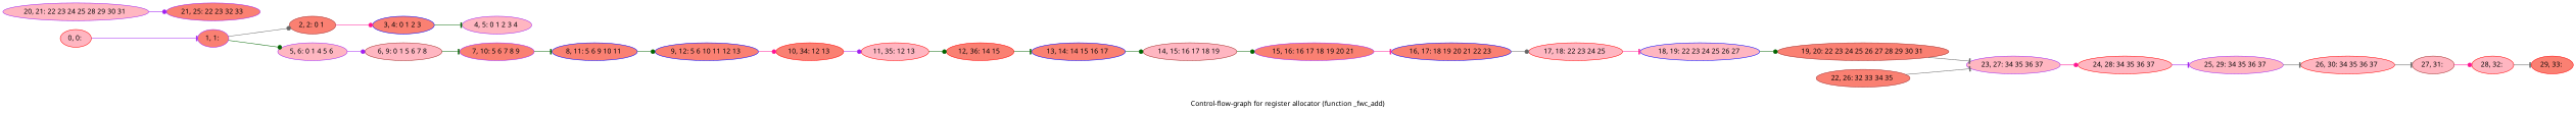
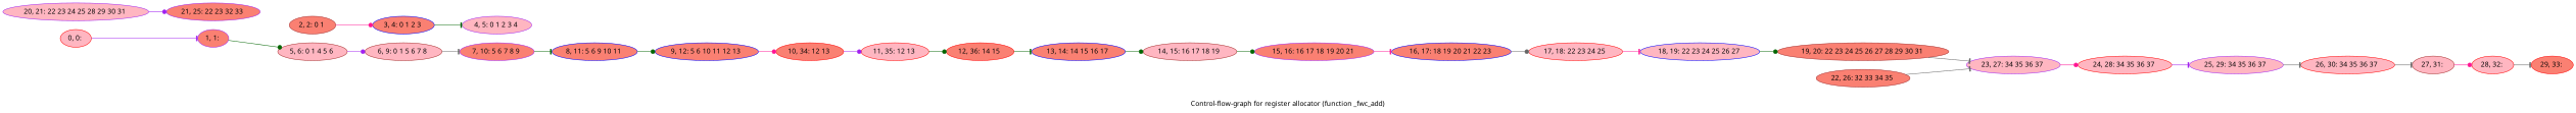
  digraph {
    fontname="Noto Sans"
    label="Control-flow-graph for register allocator (function _fwc_add)"
    rankdir=LR
    node [color=red fillcolor=lightpink fontname="Noto Sans" style=filled]
    edge [arrowhead=dot color=darkgreen fontname="Noto Sans"]
    n1 [label="0, 0: "]
    n2 [color=purple fillcolor=salmon label="1, 1: "]
    n3 [color=brown fillcolor=salmon label="2, 2: 0 1 "]
-   n4 [color=purple label="5, 6: 0 1 4 5 6 "]
+   n4 [color=brown label="5, 6: 0 1 4 5 6 "]
    n5 [color=blue fillcolor=salmon label="3, 4: 0 1 2 3 "]
    n6 [color=purple label="4, 5: 0 1 2 3 4 "]
    n7 [color=brown label="6, 9: 0 1 5 6 7 8 "]
    n8 [color=purple fillcolor=salmon label="7, 10: 5 6 7 8 9 "]
    n9 [color=blue fillcolor=salmon label="8, 11: 5 6 9 10 11 "]
    n10 [color=blue fillcolor=salmon label="9, 12: 5 6 10 11 12 13 "]
    n11 [fillcolor=salmon label="10, 34: 12 13 "]
    n12 [label="11, 35: 12 13 "]
    n13 [fillcolor=salmon label="12, 36: 14 15 "]
    n14 [color=blue fillcolor=salmon label="13, 14: 14 15 16 17 "]
    n15 [color=brown label="14, 15: 16 17 18 19 "]
    n16 [color=purple fillcolor=salmon label="15, 16: 16 17 18 19 20 21 "]
    n17 [color=blue fillcolor=salmon label="16, 17: 18 19 20 21 22 23 "]
    n18 [label="17, 18: 22 23 24 25 "]
    n19 [color=blue label="18, 19: 22 23 24 25 26 27 "]
    n20 [color=brown fillcolor=salmon label="19, 20: 22 23 24 25 26 27 28 29 30 31 "]
    n21 [color=purple label="23, 27: 34 35 36 37 "]
    n22 [color=purple label="20, 21: 22 23 24 25 28 29 30 31 "]
    n23 [color=purple fillcolor=salmon label="21, 25: 22 23 32 33 "]
    n24 [color=brown fillcolor=salmon label="22, 26: 32 33 34 35 "]
    n25 [label="24, 28: 34 35 36 37 "]
    n26 [color=purple label="25, 29: 34 35 36 37 "]
    n27 [label="26, 30: 34 35 36 37 "]
    n28 [color=brown label="27, 31: "]
    n29 [label="28, 32: "]
    n30 [fillcolor=salmon label="29, 33: "]
    n1 -> n2 [arrowhead=tee color=purple]
-   n2 -> n3 [color=gray40]
    n2 -> n4
    n3 -> n5 [color=deeppink]
    n4 -> n7 [color=purple]
    n5 -> n6 [arrowhead=tee]
-   n7 -> n8 [arrowhead=tee]
+   n7 -> n8 [arrowhead=tee color=gray40]
    n8 -> n9 [arrowhead=tee]
    n9 -> n10
    n10 -> n11 [color=deeppink]
    n11 -> n12 [color=purple]
    n12 -> n13
    n13 -> n14 [arrowhead=tee]
    n14 -> n15
    n15 -> n16
    n16 -> n17 [arrowhead=tee color=deeppink]
    n17 -> n18 [color=gray40]
    n18 -> n19 [arrowhead=tee color=deeppink]
    n19 -> n20
    n20 -> n21 [arrowhead=tee color=gray40]
    n21 -> n25 [color=deeppink]
    n22 -> n23 [color=purple]
    n24 -> n21 [arrowhead=tee color=gray40]
    n25 -> n26 [arrowhead=tee color=purple]
    n26 -> n27 [arrowhead=tee color=gray40]
    n27 -> n28 [arrowhead=tee color=gray40]
    n28 -> n29 [color=deeppink]
    n29 -> n30 [arrowhead=tee color=gray40]
  }
